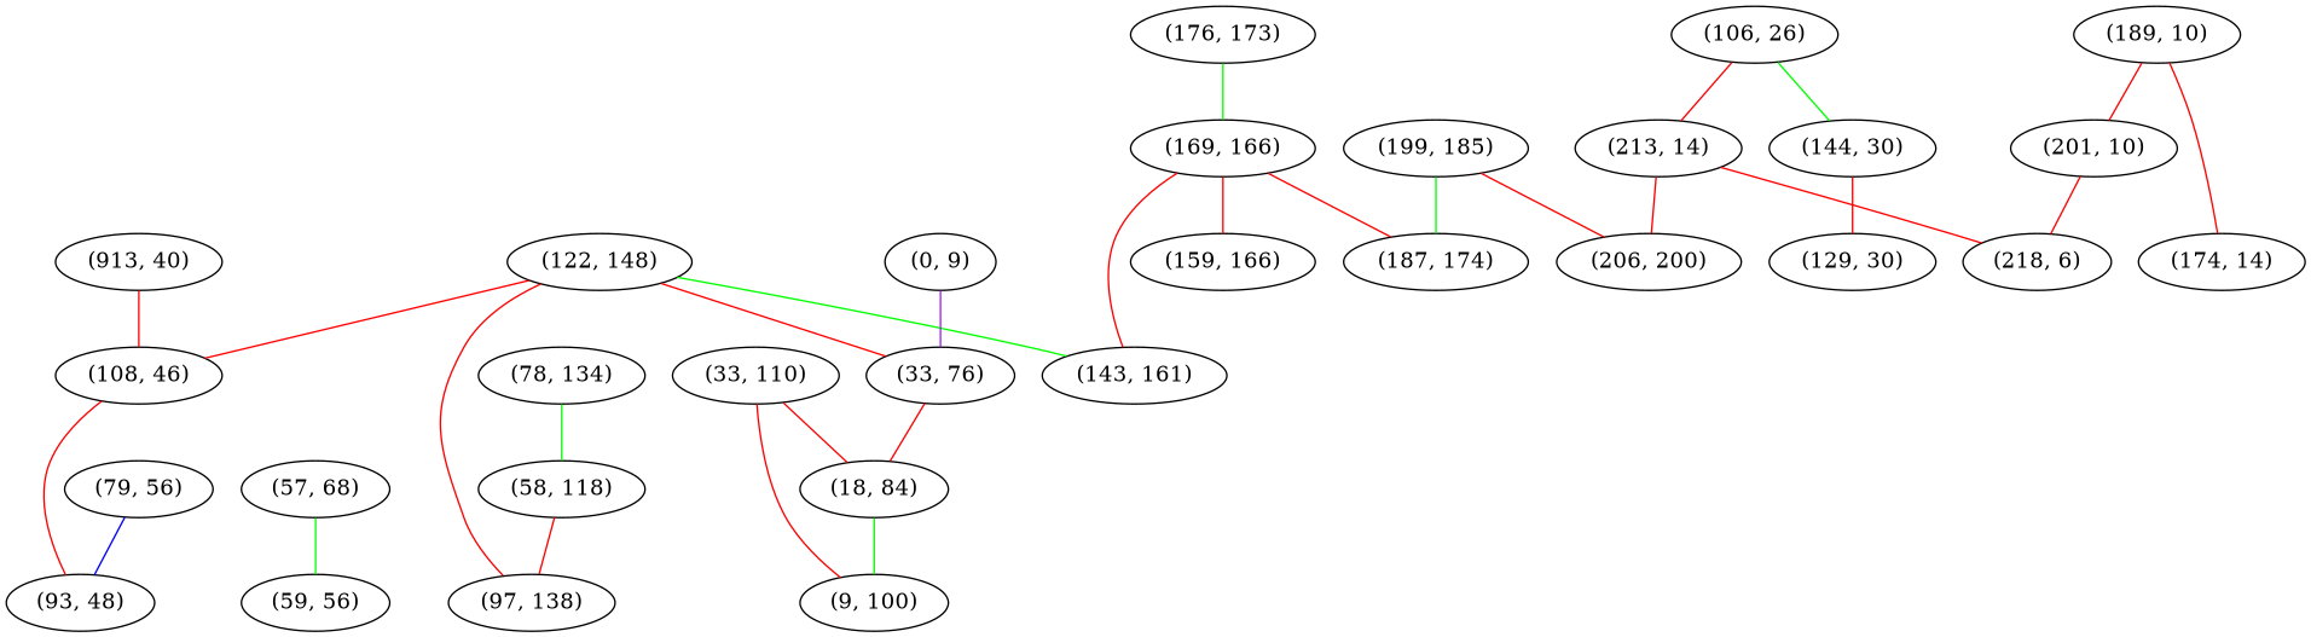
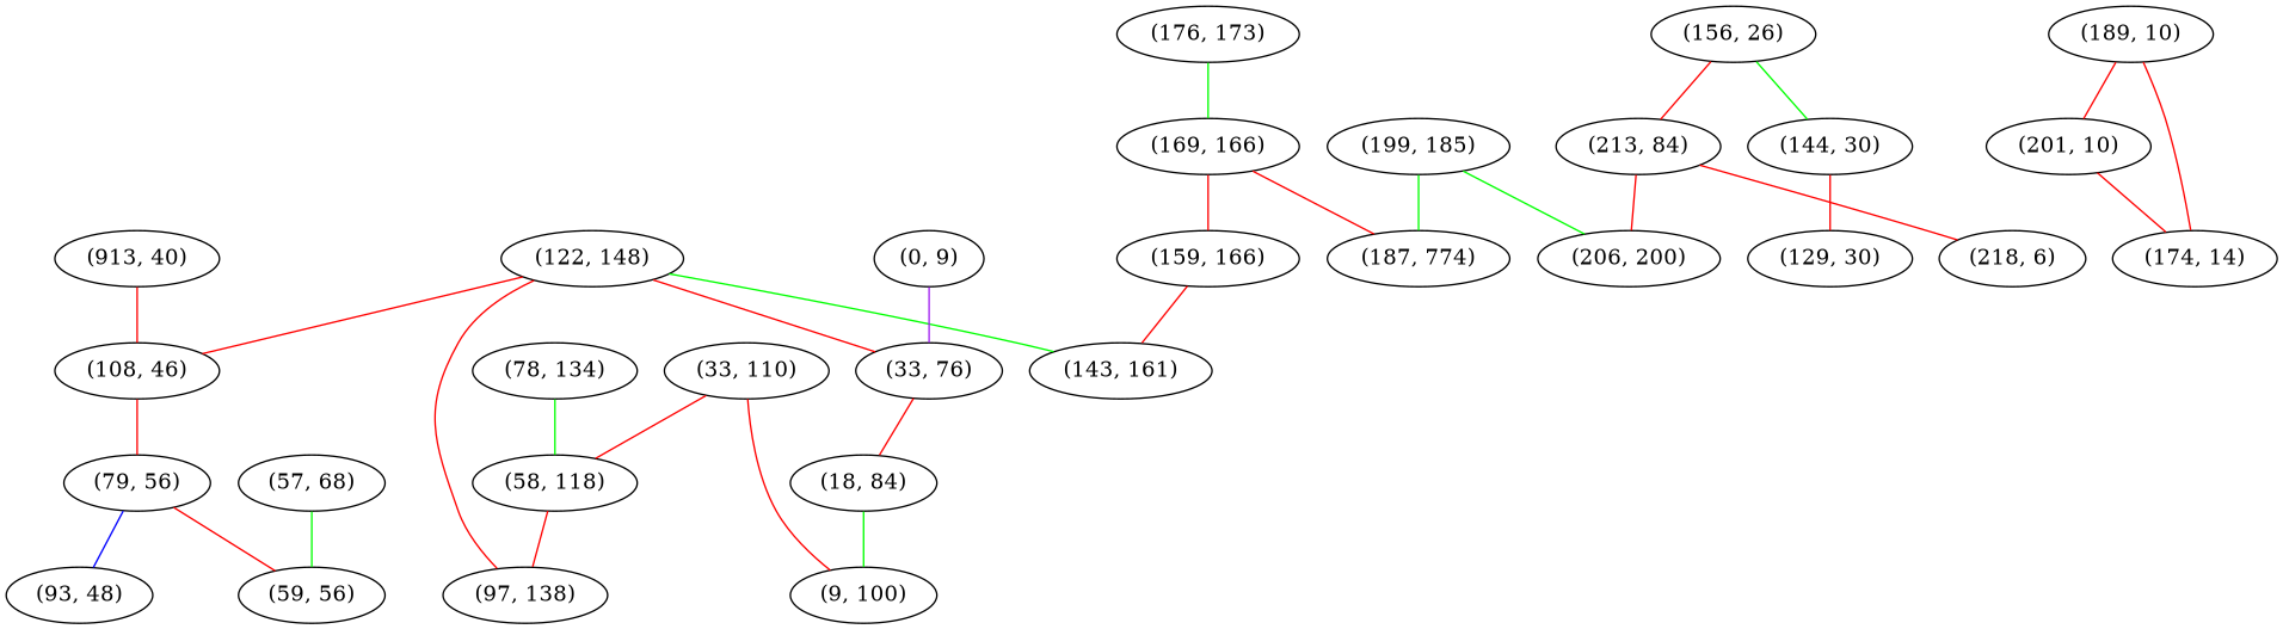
  graph {
    edge [color=red weight=1]
    n1 [label="(913, 40)"]
    "(108, 46)"
    "(93, 48)"
    n4 [label="(59, 56)"]
    "(79, 56)"
    "(122, 148)"
    "(97, 138)"
    "(143, 161)"
    "(33, 76)"
    "(57, 68)"
    n11 [label="(18, 84)"]
    "(189, 10)"
    "(201, 10)"
    "(174, 14)"
    "(218, 6)"
    "(78, 134)"
    "(58, 118)"
-   "(156, 26)" [label="(106, 26)"]
+   "(156, 26)"
    "(144, 30)"
-   "(213, 14)"
+   "(213, 14)" [label="(213, 84)"]
    "(129, 30)"
    "(33, 110)"
    "(9, 100)"
    "(199, 185)"
-   "(187, 174)"
+   "(187, 174)" [label="(187, 774)"]
    "(206, 200)"
    "(176, 173)"
    "(169, 166)"
    "(159, 166)"
    n30 [label="(0, 9)"]
    n1 -- "(108, 46)"
-   "(108, 46)" -- "(93, 48)"
+   "(108, 46)" -- "(79, 56)"
    "(79, 56)" -- "(93, 48)" [color=blue]
+   "(79, 56)" -- n4
    "(122, 148)" -- "(108, 46)"
    "(122, 148)" -- "(97, 138)"
    "(122, 148)" -- "(143, 161)" [color=green]
    "(122, 148)" -- "(33, 76)"
    "(33, 76)" -- n11
    "(57, 68)" -- n4 [color=green weight=2]
    n11 -- "(9, 100)" [color=green weight=2]
    "(189, 10)" -- "(201, 10)"
    "(189, 10)" -- "(174, 14)"
-   "(201, 10)" -- "(218, 6)"
+   "(201, 10)" -- "(174, 14)"
    "(78, 134)" -- "(58, 118)" [color=green]
    "(58, 118)" -- "(97, 138)"
    "(156, 26)" -- "(144, 30)" [color=green]
    "(156, 26)" -- "(213, 14)"
    "(144, 30)" -- "(129, 30)"
    "(213, 14)" -- "(218, 6)" [weight=3]
    "(213, 14)" -- "(206, 200)" [weight=3]
-   "(33, 110)" -- n11
+   "(33, 110)" -- "(58, 118)"
    "(33, 110)" -- "(9, 100)"
    "(199, 185)" -- "(187, 174)" [color=green weight=2]
-   "(199, 185)" -- "(206, 200)"
+   "(199, 185)" -- "(206, 200)" [color=green]
    "(176, 173)" -- "(169, 166)" [color=green weight=2]
    "(169, 166)" -- "(187, 174)"
    "(169, 166)" -- "(159, 166)"
-   "(169, 166)" -- "(143, 161)"
+   "(159, 166)" -- "(143, 161)"
    n30 -- "(33, 76)" [color=purple weight=4]
  }
